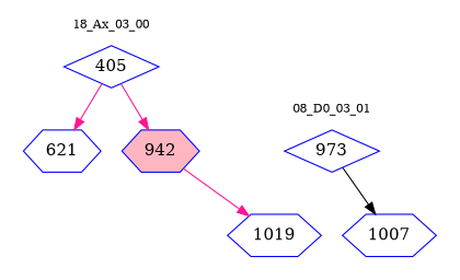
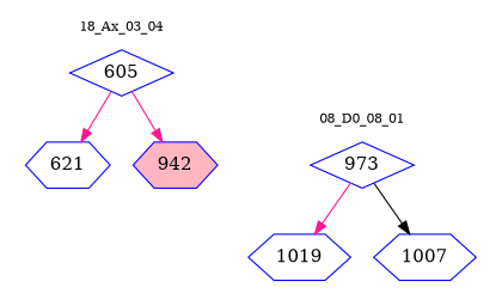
  digraph {
    node [color=blue fillcolor=white shape=hexagon style=filled]
    edge [color=deeppink]
-   n1 [label=405 shape=diamond]
+   n1 [label=605 shape=diamond]
    n2 [label=621]
    n3 [fillcolor=lightpink label=942]
    n4 [label=973 shape=diamond]
    n5 [label=1007]
    n6 [label=1019]
    subgraph cluster_1 {
      color=white
      fontsize=10
-     label="18_Ax_03_00"
+     label="18_Ax_03_04"
      n1
      n2
      n3
    }
    subgraph cluster_2 {
      color=white
      fontsize=10
-     label="08_D0_03_01"
+     label="08_D0_08_01"
      n4
      n5
      n6
    }
    n1 -> n2
    n1 -> n3
    n4 -> n5 [color=black]
-   n3 -> n6
+   n4 -> n6
  }
